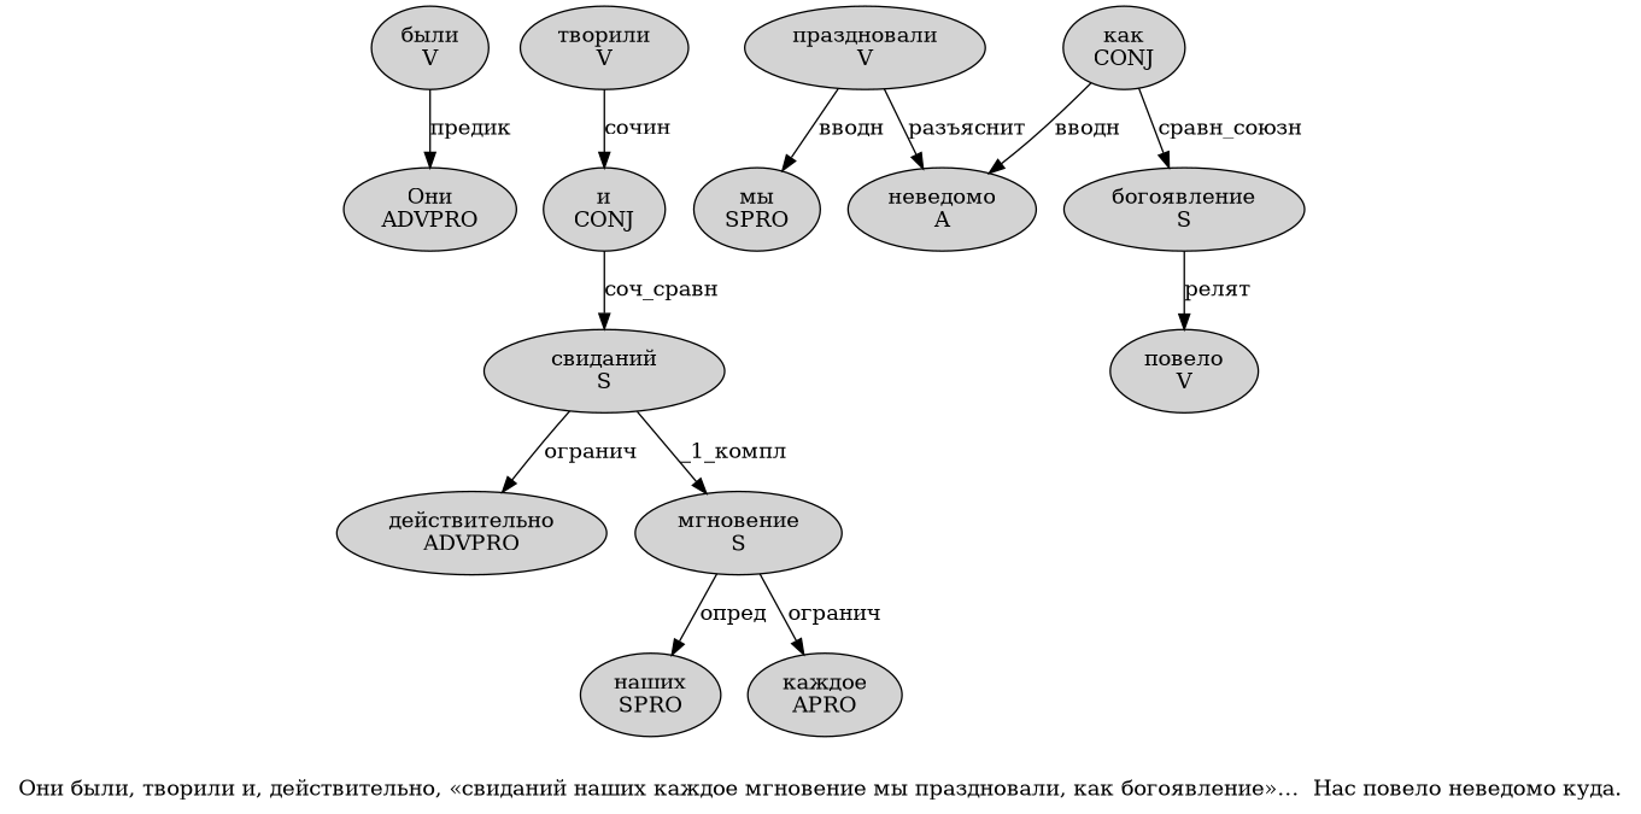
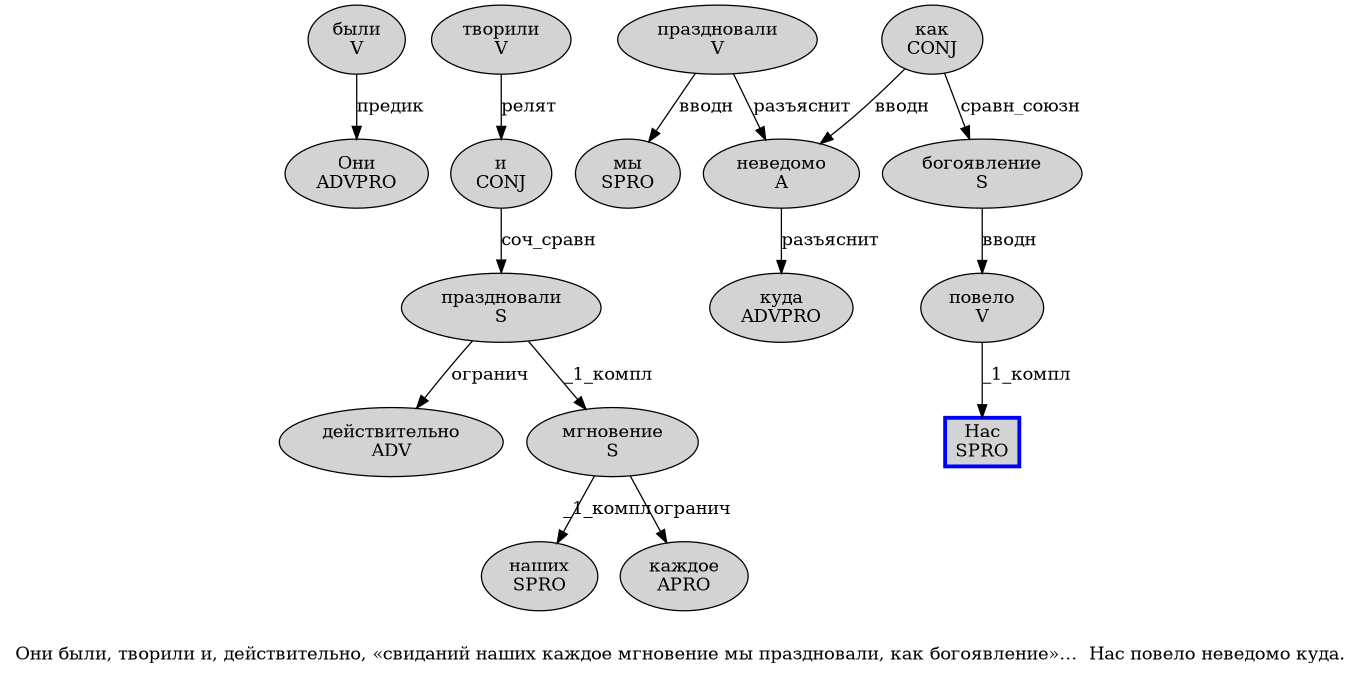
  digraph {
    label="Они были, творили и, действительно, «свиданий наших каждое мгновение мы праздновали, как богоявление»…  Нас повело неведомо куда."
    node [fillcolor=lightgray penwidth=1 shape=ellipse style=filled]
    n1 [label="Они\nADVPRO"]
    n2 [label="были\nV"]
    n3 [label="творили\nV"]
    n4 [label="и\nCONJ"]
    n5 [label="праздновали\nV"]
    n6 [label="мы\nSPRO"]
    n7 [label="неведомо\nA"]
-   n8 [label="свиданий\nS"]
-   n9 [label="действительно\nADVPRO"]
+   n8 [label="праздновали\nS"]
+   n9 [label="действительно\nADV"]
    n10 [label="мгновение\nS"]
    n11 [label="наших\nSPRO"]
    n12 [label="каждое\nAPRO"]
+   n13 [label="куда\nADVPRO"]
    n14 [label="как\nCONJ"]
    n15 [label="богоявление\nS"]
    n16 [label="повело\nV"]
+   n17 [color=blue label="Нас\nSPRO" penwidth=3 shape=box]
    n2 -> n1 [label="предик"]
-   n3 -> n4 [label="сочин"]
+   n3 -> n4 [label="релят"]
    n4 -> n8 [label="соч_сравн"]
    n5 -> n6 [label="вводн"]
    n5 -> n7 [label="разъяснит"]
+   n7 -> n13 [label="разъяснит"]
    n8 -> n9 [label="огранич"]
    n8 -> n10 [label="_1_компл"]
-   n10 -> n11 [label="опред"]
+   n10 -> n11 [label="_1_компл"]
    n10 -> n12 [label="огранич"]
    n14 -> n7 [label="вводн"]
    n14 -> n15 [label="сравн_союзн"]
-   n15 -> n16 [label="релят"]
+   n15 -> n16 [label="вводн"]
+   n16 -> n17 [label="_1_компл"]
  }
